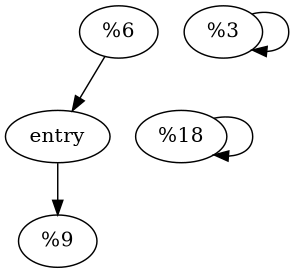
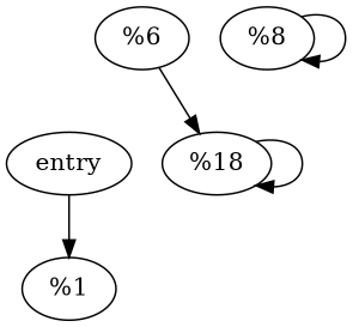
  digraph {
    fontname="DejaVu Serif"
    rankdir=TB
    node [fontname="DejaVu Serif"]
    edge [fontname="DejaVu Serif"]
    n1 [label=entry]
-   n2 [label="%9"]
+   n2 [label="%1"]
    n3 [label="%6"]
    n4 [label="%18"]
-   n5 [label="%3"]
+   n5 [label="%8"]
    n1 -> n2
-   n3 -> n1
+   n3 -> n4
    n4 -> n4
    n5 -> n5
  }
